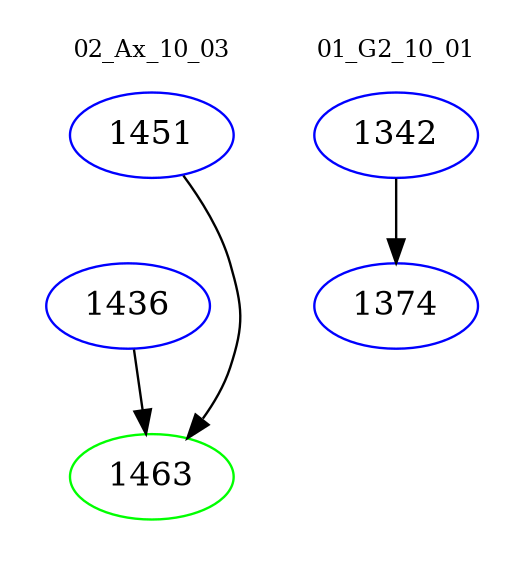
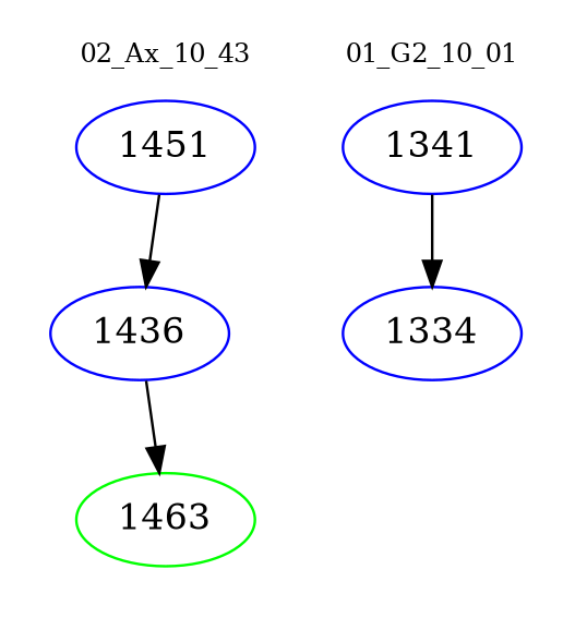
  digraph {
    node [color=blue]
    edge [color=black]
    n1 [label=1451]
    n2 [label=1436]
    n3 [color=green label=1463]
-   n4 [label=1342]
-   n5 [label=1374]
+   n4 [label=1341]
+   n5 [label=1334]
    subgraph cluster_1 {
      color=white
      fontsize=10
-     label="02_Ax_10_03"
+     label="02_Ax_10_43"
      n1
      n2
      n3
    }
    subgraph cluster_2 {
      color=white
      fontsize=10
      label="01_G2_10_01"
      n4
      n5
    }
-   n1 -> n3
+   n1 -> n2
    n2 -> n3
    n4 -> n5
  }
